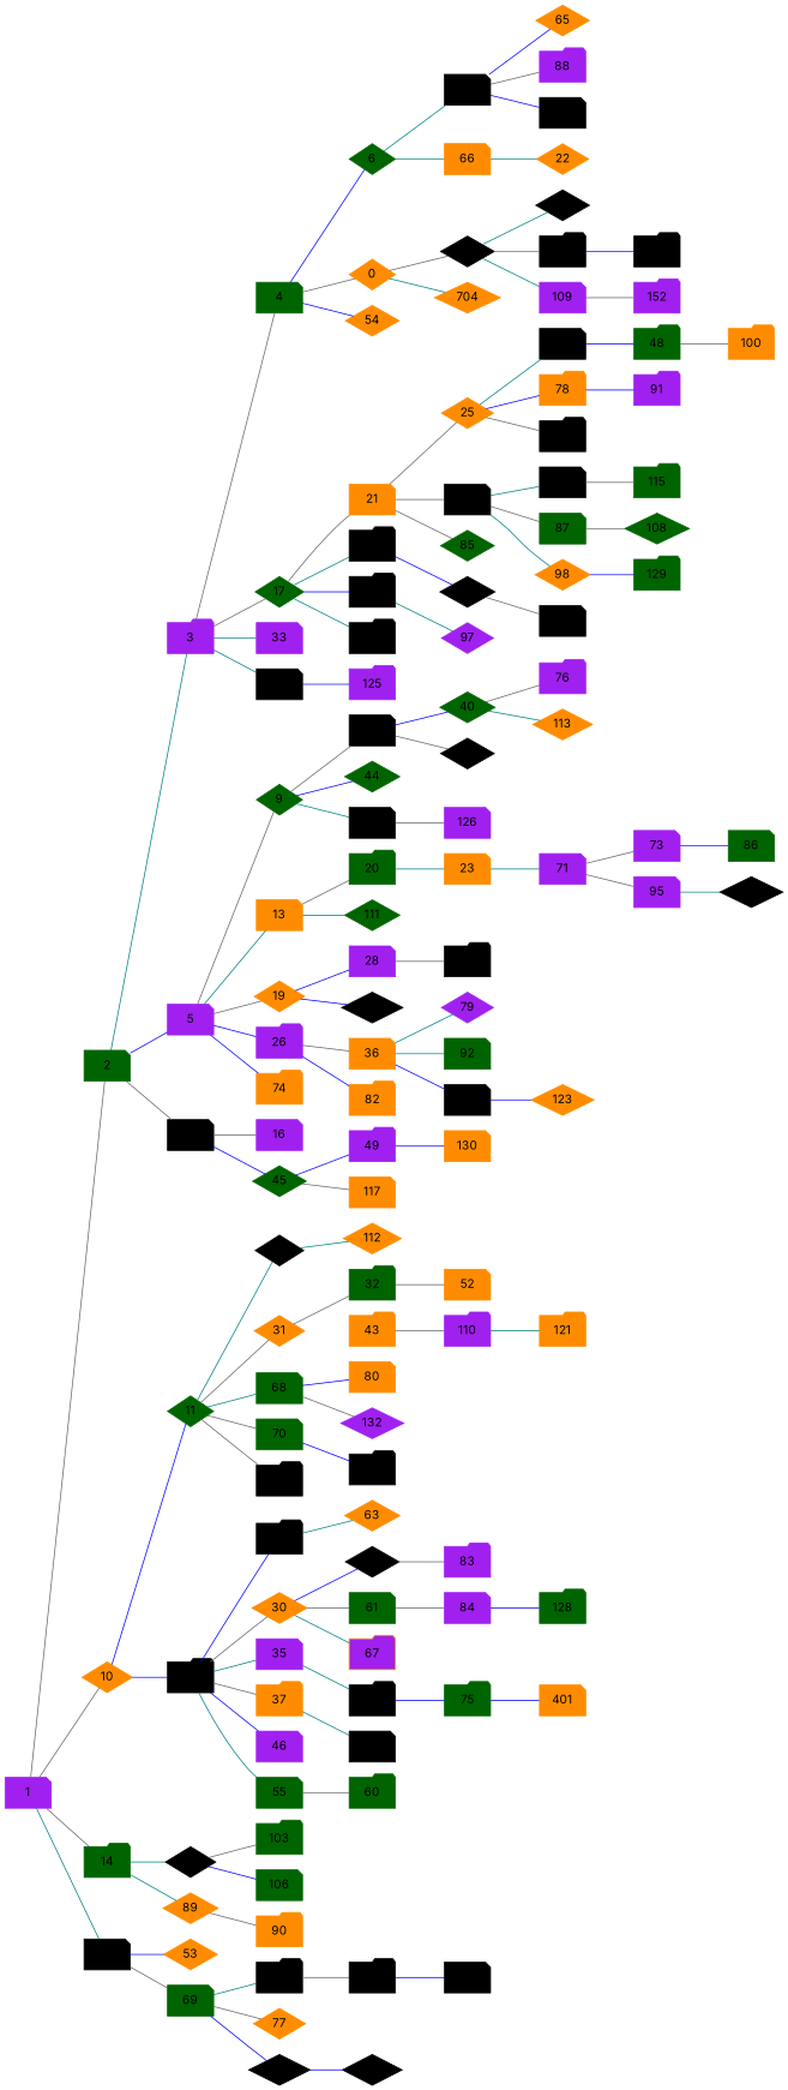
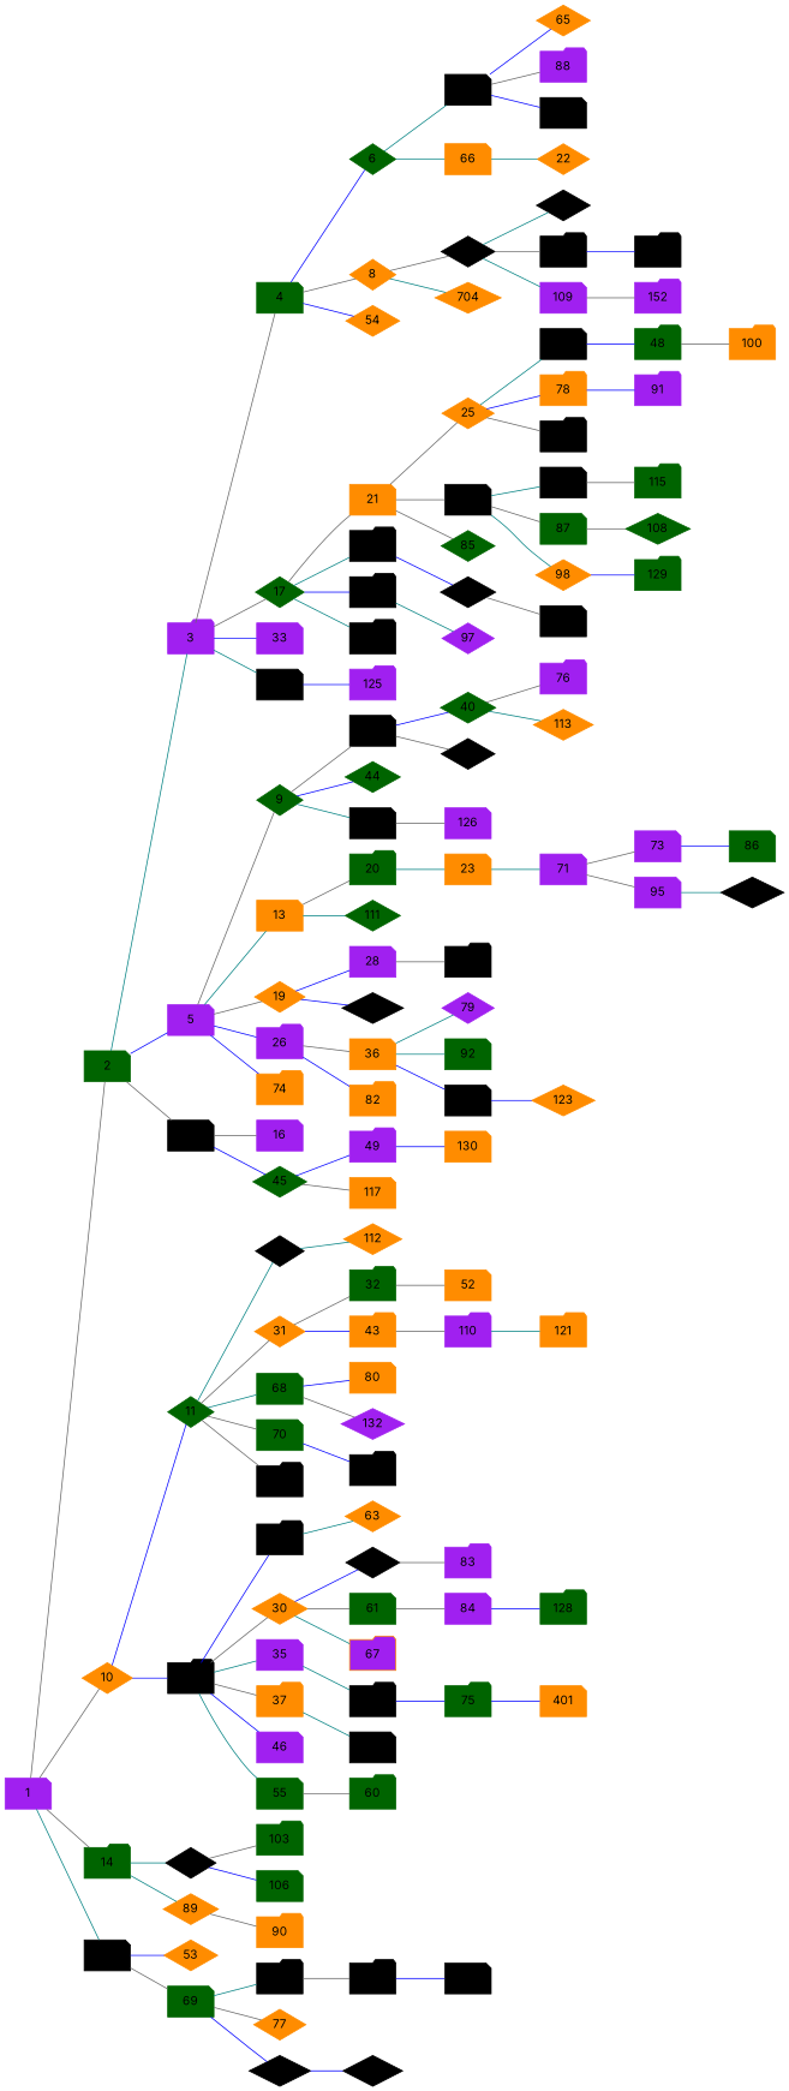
  graph {
    fontname=Inter
    rankdir=LR
    node [color=black fontname=Inter shape=note style=filled]
    edge [color=gray40 fontname=Inter]
    1 [color=purple]
    2 [color=darkgreen]
    10 [color=darkorange shape=diamond]
    14 [color=darkgreen shape=folder]
    24
    3 [color=purple shape=folder]
    5 [color=purple]
    7
    11 [color=darkgreen shape=diamond]
    12 [shape=folder]
    81 [shape=diamond]
    89 [color=darkorange shape=diamond]
    53 [color=darkorange shape=diamond]
    69 [color=darkgreen]
    4 [color=darkgreen]
    17 [color=darkgreen shape=diamond]
    33 [color=purple]
    124
    9 [color=darkgreen shape=diamond]
    13 [color=darkorange]
    19 [color=darkorange shape=diamond]
    26 [color=purple shape=folder]
    74 [color=darkorange shape=folder]
    16 [color=purple]
    45 [color=darkgreen shape=diamond]
    6 [color=darkgreen shape=diamond]
-   8 [color=darkorange shape=diamond label=0]
+   8 [color=darkorange shape=diamond]
    54 [color=darkorange shape=diamond]
    21 [color=darkorange]
    29 [shape=folder]
    57 [shape=folder]
    114 [shape=folder]
    125 [color=purple shape=folder]
    64
    66 [color=darkorange]
    47 [shape=diamond]
    n37 [color=darkorange label=704 shape=diamond]
    27
    44 [color=darkgreen shape=diamond]
    93
    20 [color=darkgreen shape=folder]
    111 [color=darkgreen shape=diamond]
    28 [color=purple]
    127 [shape=diamond]
    36 [color=darkorange]
    82 [color=darkorange shape=folder]
    65 [color=darkorange shape=diamond]
    88 [color=purple shape=folder]
    96
    22 [color=darkorange shape=diamond]
    49 [color=purple shape=folder]
    117 [color=darkorange]
    56 [shape=diamond]
    59 [shape=folder]
    109 [color=purple]
    40 [color=darkgreen shape=diamond]
    62 [shape=diamond]
    126 [color=purple]
    15 [shape=diamond]
    31 [color=darkorange shape=diamond]
    68 [color=darkgreen]
    70 [color=darkgreen]
    119 [shape=folder]
    18 [shape=folder]
    30 [color=darkorange shape=diamond]
    35 [color=purple]
    37 [color=darkorange shape=folder]
    46 [color=purple]
    55 [color=darkgreen]
    112 [color=darkorange shape=diamond]
    32 [color=darkgreen shape=folder]
    43 [color=darkorange shape=folder]
    80 [color=darkorange]
    132 [color=purple shape=diamond]
    131 [shape=folder]
    63 [color=darkorange shape=diamond]
    50 [shape=diamond]
    61 [color=darkgreen]
    67 [color=darkorange fillcolor=purple shape=folder]
    39 [shape=folder]
    41
    60 [color=darkgreen shape=folder]
    23 [color=darkorange]
    103 [color=darkgreen shape=folder]
    106 [color=darkgreen]
    90 [color=darkorange shape=folder]
    25 [color=darkorange shape=diamond]
    34
    85 [color=darkgreen shape=diamond]
    38 [shape=diamond]
    97 [color=purple shape=diamond]
    116 [shape=folder]
    71 [color=purple]
    42
    78 [color=darkorange shape=folder]
    105 [shape=folder]
    51
    87 [color=darkgreen]
    98 [color=darkorange shape=diamond]
    73 [color=purple]
    95 [color=purple]
    72 [shape=folder]
    77 [color=darkorange shape=diamond]
    107 [shape=diamond]
    48 [color=darkgreen shape=folder]
    91 [color=purple shape=folder]
    79 [color=purple shape=diamond]
    92 [color=darkgreen]
    99
    76 [color=purple shape=folder]
    113 [color=darkorange shape=diamond]
    58
    83 [color=purple shape=folder]
    84 [color=purple]
    52 [color=darkorange]
    110 [color=purple shape=folder]
    115 [color=darkgreen shape=folder]
    108 [color=darkgreen shape=diamond]
    129 [color=darkgreen shape=folder]
    75 [color=darkgreen shape=folder]
    123 [color=darkorange shape=diamond]
    n122 [color=darkorange label=401]
    100 [color=darkorange shape=folder]
    121 [color=darkorange shape=folder]
    130 [color=darkorange]
    133 [shape=folder]
    n127 [color=purple label=152 shape=folder]
    128 [color=darkgreen shape=folder]
    94 [shape=folder]
    118 [shape=diamond]
    86 [color=darkgreen]
    102 [shape=diamond]
    120
    1 -- 2
    1 -- 10
    1 -- 14
    1 -- 24 [color=teal]
    2 -- 3 [color=teal]
    2 -- 5 [color=blue]
    2 -- 7
    10 -- 11 [color=blue]
    10 -- 12 [color=blue]
    14 -- 81 [color=teal]
    14 -- 89 [color=teal]
    24 -- 53 [color=blue]
    24 -- 69
    3 -- 4
    3 -- 17
-   3 -- 33 [color=teal]
+   3 -- 33 [color=blue]
    3 -- 124 [color=teal]
    5 -- 9
    5 -- 13 [color=teal]
    5 -- 19
    5 -- 26 [color=blue]
    5 -- 74 [color=blue]
    7 -- 16
    7 -- 45 [color=blue]
    11 -- 15 [color=teal]
    11 -- 31
    11 -- 68 [color=teal]
    11 -- 70
    11 -- 119
    12 -- 18 [color=blue]
    12 -- 30
    12 -- 35 [color=teal]
    12 -- 37
    12 -- 46 [color=blue]
    12 -- 55 [color=teal]
    81 -- 103
    81 -- 106 [color=blue]
    89 -- 90
    69 -- 72 [color=teal]
    69 -- 77
    69 -- 107 [color=blue]
    4 -- 6 [color=blue]
    4 -- 8
    4 -- 54 [color=blue]
    17 -- 21
    17 -- 29 [color=teal]
    17 -- 57 [color=blue]
    17 -- 114 [color=teal]
    124 -- 125 [color=blue]
    9 -- 27
    9 -- 44 [color=blue]
    9 -- 93 [color=teal]
    13 -- 20
    13 -- 111 [color=teal]
    19 -- 28 [color=blue]
    19 -- 127 [color=blue]
    26 -- 36
    26 -- 82 [color=blue]
    45 -- 49 [color=blue]
    45 -- 117
    6 -- 64 [color=teal]
    6 -- 66 [color=teal]
    8 -- 47
    8 -- n37 [color=teal]
    21 -- 25
    21 -- 34
    21 -- 85
    29 -- 38 [color=blue]
    57 -- 97 [color=teal]
    64 -- 65 [color=blue]
    64 -- 88
    64 -- 96 [color=blue]
    66 -- 22 [color=teal]
    47 -- 56 [color=teal]
    47 -- 59
    47 -- 109 [color=teal]
    27 -- 40 [color=blue]
    27 -- 62
    93 -- 126
    20 -- 23 [color=teal]
    28 -- 116
    36 -- 79 [color=teal]
    36 -- 92 [color=teal]
    36 -- 99 [color=blue]
    49 -- 130 [color=blue]
    59 -- 133 [color=blue]
    109 -- n127
    40 -- 76
    40 -- 113 [color=teal]
    15 -- 112 [color=teal]
    31 -- 32
+   31 -- 43 [color=blue]
    68 -- 80 [color=blue]
    68 -- 132
    70 -- 131 [color=blue]
    18 -- 63 [color=teal]
    30 -- 50 [color=blue]
    30 -- 61
    30 -- 67 [color=teal]
    35 -- 39 [color=teal]
    37 -- 41 [color=teal]
    55 -- 60
    32 -- 52
    43 -- 110
    50 -- 83
    61 -- 84
    39 -- 75 [color=blue]
    23 -- 71 [color=teal]
    25 -- 42 [color=teal]
    25 -- 78 [color=blue]
    25 -- 105
    34 -- 51 [color=teal]
    34 -- 87
    34 -- 98 [color=teal]
    38 -- 58
    71 -- 73
    71 -- 95
    42 -- 48 [color=blue]
    78 -- 91 [color=blue]
    51 -- 115
    87 -- 108
    98 -- 129 [color=blue]
    73 -- 86 [color=blue]
    95 -- 102 [color=teal]
    72 -- 94
    107 -- 118 [color=blue]
    48 -- 100
    99 -- 123 [color=blue]
    84 -- 128 [color=blue]
    110 -- 121 [color=teal]
    75 -- n122 [color=blue]
    94 -- 120 [color=blue]
  }
